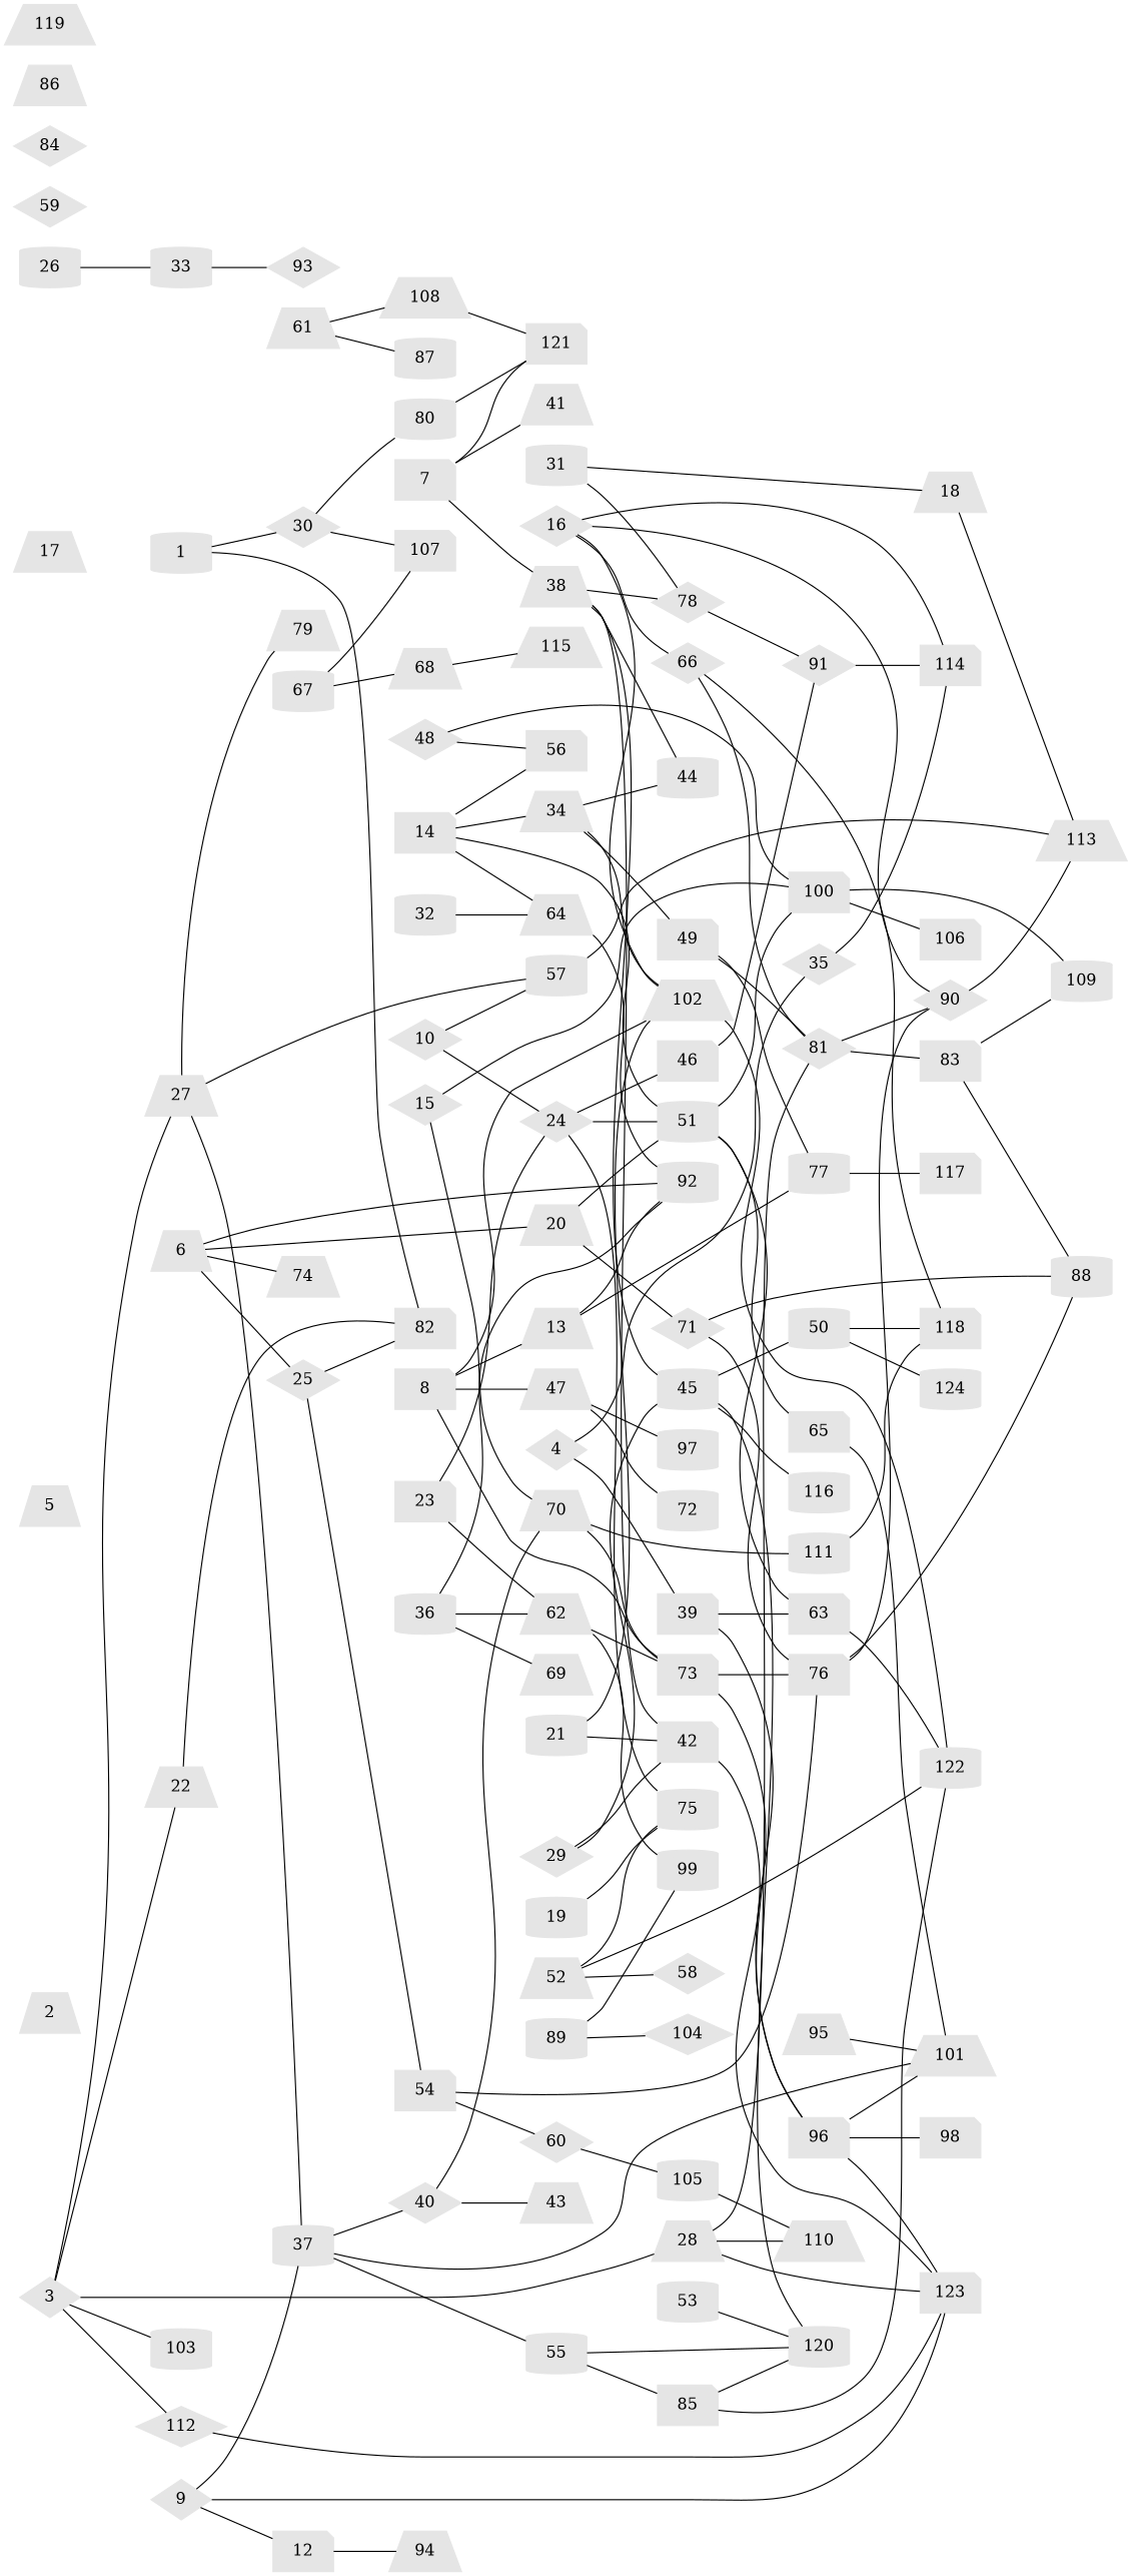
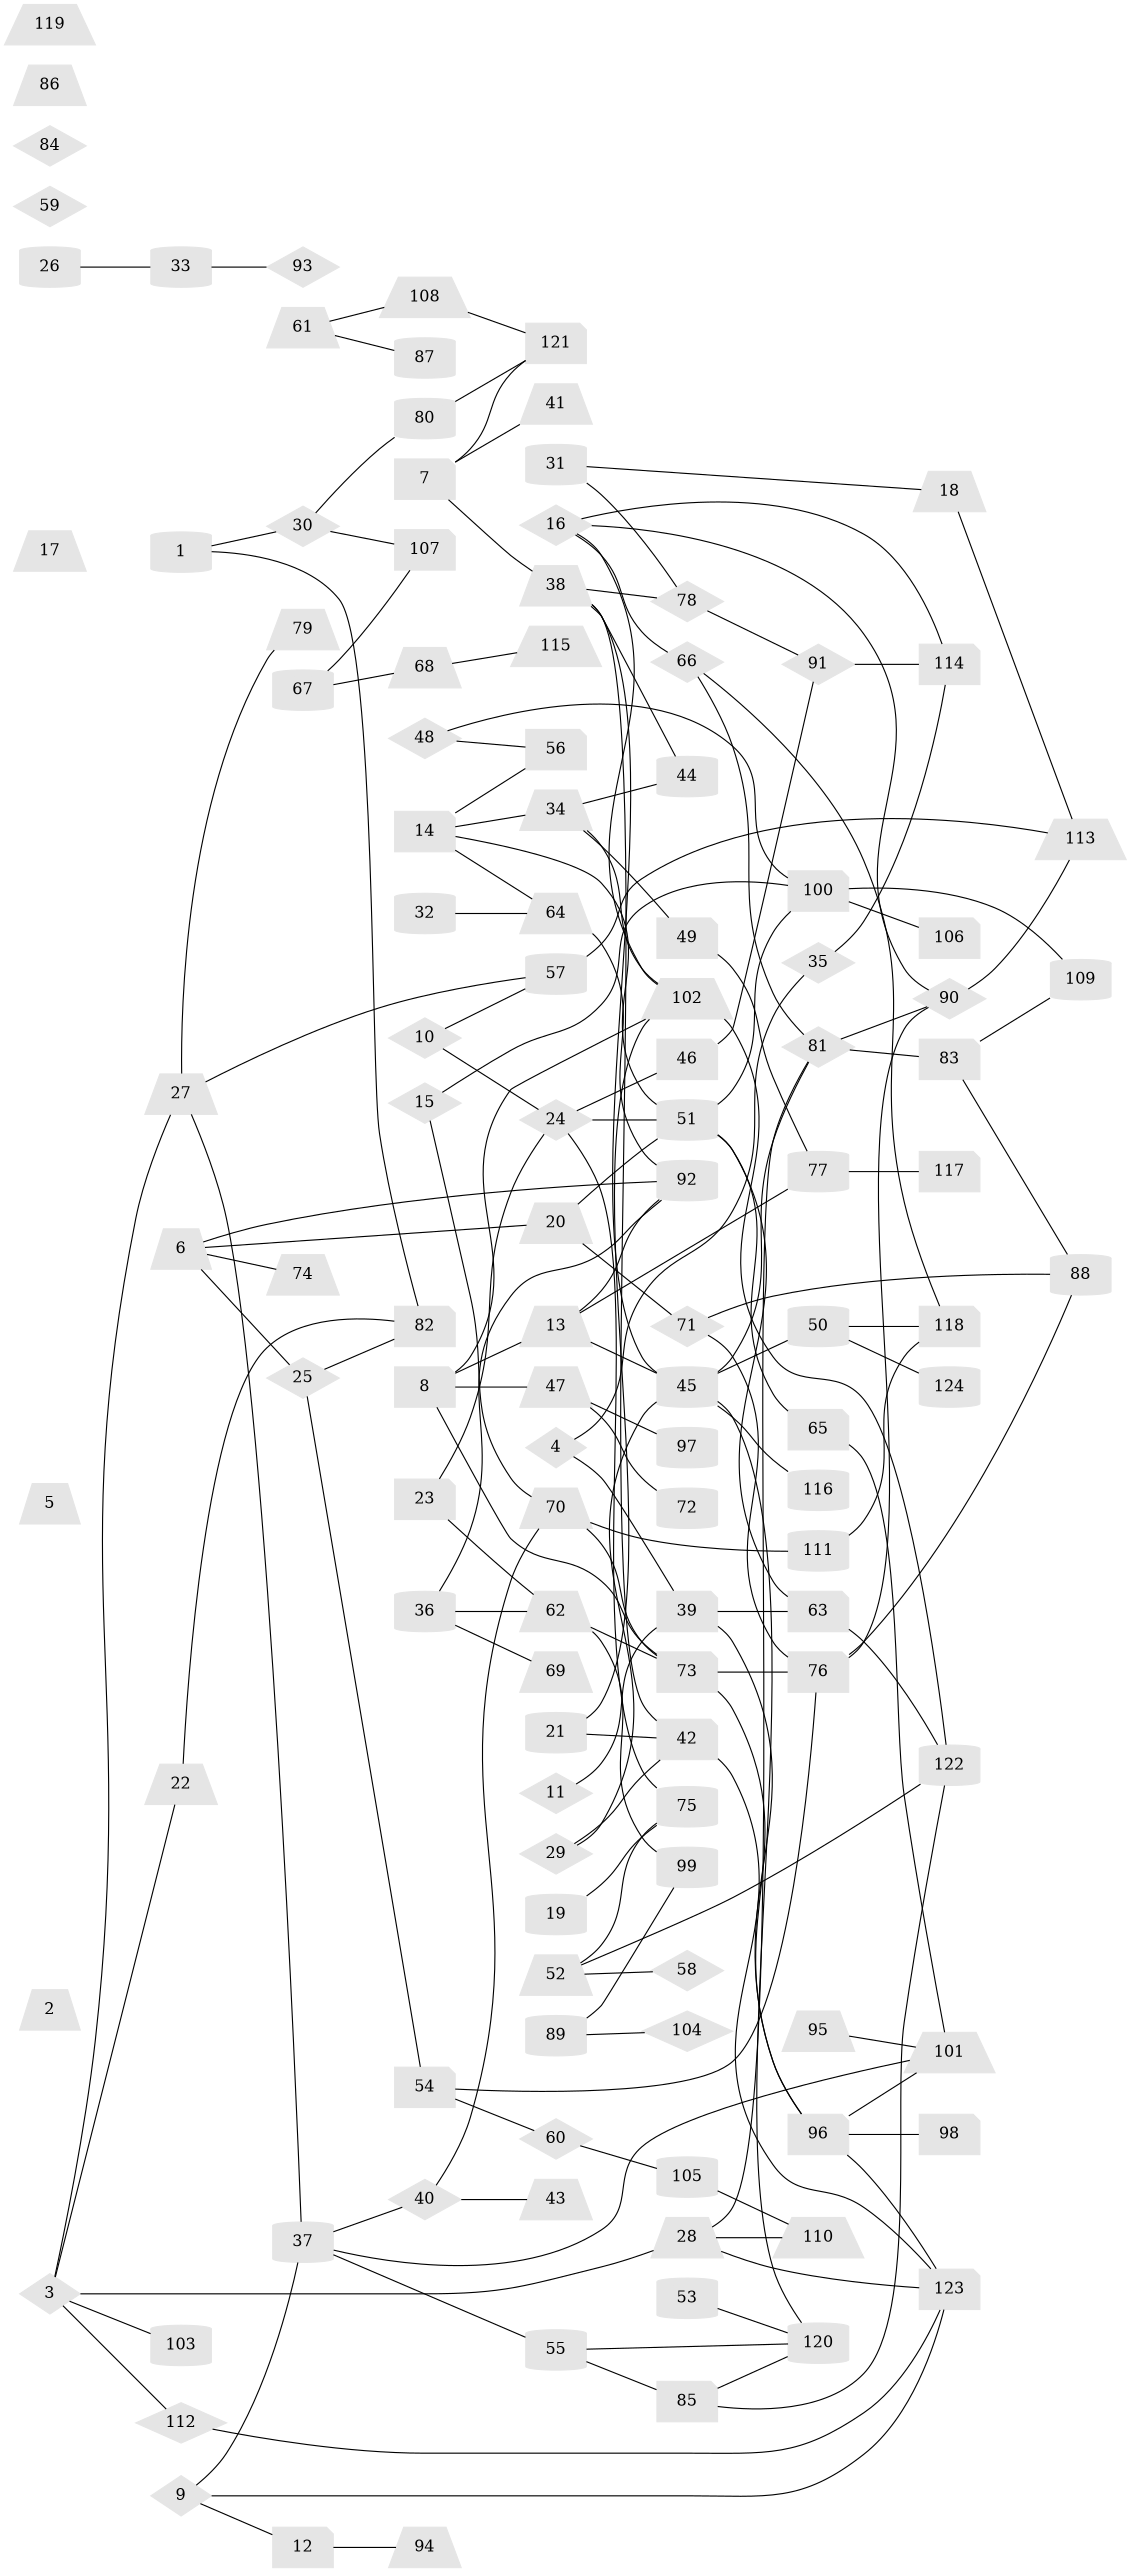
  graph {
    rankdir=LR
    node [color=gray90 shape=cylinder style=filled]
    30 [shape=diamond]
    1
    82 [shape=note]
    80
    107 [shape=note]
    2 [shape=trapezium]
    3 [shape=diamond]
    22 [shape=trapezium]
    27 [shape=trapezium]
    28 [shape=trapezium]
    103
    112 [shape=diamond]
    37
    57
    79 [shape=trapezium]
    123 [shape=note]
    81 [shape=diamond]
    110 [shape=trapezium]
    4 [shape=diamond]
    35 [shape=diamond]
    39 [shape=note]
    114 [shape=note]
    63 [shape=note]
    96 [shape=note]
    5 [shape=trapezium]
    6 [shape=trapezium]
    20 [shape=trapezium]
    25 [shape=diamond]
    74 [shape=trapezium]
    92
    51
    71 [shape=diamond]
    54 [shape=note]
    7 [shape=note]
    38 [shape=trapezium]
    41 [shape=trapezium]
    121 [shape=note]
    45
    42 [shape=note]
    78 [shape=diamond]
    44
    8 [shape=note]
    13 [shape=trapezium]
    47 [shape=trapezium]
    73 [shape=note]
    102 [shape=trapezium]
    77
    72
    97
    76 [shape=note]
    122
    9 [shape=diamond]
    12 [shape=note]
    94 [shape=trapezium]
    40 [shape=diamond]
    55
    101 [shape=trapezium]
    10 [shape=diamond]
    24 [shape=diamond]
    75
    46 [shape=note]
    113 [shape=trapezium]
+   11 [shape=diamond]
    18 [shape=trapezium]
    116
    50
    120
    117 [shape=note]
    14 [shape=note]
    34 [shape=trapezium]
    56 [shape=note]
    64 [shape=trapezium]
    49 [shape=note]
    100 [shape=note]
    65 [shape=note]
    15 [shape=diamond]
    70 [shape=trapezium]
    111
    109
    106 [shape=note]
    16 [shape=diamond]
    66 [shape=diamond]
    90 [shape=diamond]
    118 [shape=note]
    17 [shape=trapezium]
    19
    88
    21
    23 [shape=note]
    62 [shape=trapezium]
    99
    91 [shape=diamond]
    60 [shape=diamond]
    26
    33
    93 [shape=diamond]
    83 [shape=note]
    29 [shape=diamond]
    31
    32
    36
    69 [shape=trapezium]
    43 [shape=trapezium]
    85 [shape=note]
    98 [shape=note]
    124
    48 [shape=diamond]
    52 [shape=trapezium]
    58 [shape=diamond]
    53
    105
    59 [shape=diamond]
    61 [shape=trapezium]
    87
    108 [shape=trapezium]
    67
    68 [shape=trapezium]
    115 [shape=trapezium]
    84 [shape=diamond]
    86 [shape=trapezium]
    89
    104 [shape=diamond]
    95 [shape=trapezium]
    119 [shape=trapezium]
    30 -- 80
    30 -- 107
    1 -- 30
    1 -- 82
    80 -- 121
    3 -- 22
    3 -- 27
    3 -- 28
    3 -- 103
    3 -- 112
    22 -- 82
    27 -- 37
    27 -- 57
    27 -- 79
    28 -- 123
    28 -- 81
    28 -- 110
    112 -- 123
    37 -- 40
    37 -- 55
    37 -- 101
    57 -- 113
    81 -- 90
    81 -- 83
    4 -- 35
    4 -- 39
    35 -- 114
    39 -- 63
    39 -- 96
    63 -- 122
    96 -- 123
    96 -- 101
    96 -- 98
    6 -- 20
    6 -- 25
    6 -- 74
    6 -- 92
    20 -- 51
    20 -- 71
    25 -- 82
    25 -- 54
    51 -- 63
    51 -- 100
    51 -- 65
    71 -- 76
    71 -- 88
    54 -- 76
    54 -- 60
    7 -- 38
    7 -- 41
    7 -- 121
    38 -- 45
    38 -- 42
    38 -- 78
    38 -- 44
-   49 -- 81
+   45 -- 81
    45 -- 116
    45 -- 50
    45 -- 120
    42 -- 123
    78 -- 91
    8 -- 13
    8 -- 47
    8 -- 73
    8 -- 102
    13 -- 92
+   13 -- 45
    13 -- 77
    47 -- 72
    47 -- 97
    73 -- 96
    73 -- 76
    102 -- 122
    77 -- 117
    76 -- 90
    76 -- 88
    9 -- 37
    9 -- 123
    9 -- 12
    12 -- 94
    40 -- 70
    40 -- 43
    55 -- 120
    55 -- 85
    10 -- 57
    10 -- 24
    24 -- 51
    24 -- 75
    24 -- 46
    46 -- 91
+   11 -- 39
    18 -- 113
    50 -- 118
    50 -- 124
    14 -- 51
    14 -- 34
    14 -- 56
    14 -- 64
    34 -- 44
    34 -- 102
    34 -- 49
    64 -- 92
    49 -- 77
    100 -- 109
    100 -- 106
    65 -- 101
    15 -- 100
    15 -- 70
    70 -- 73
    70 -- 111
    111 -- 118
    16 -- 114
    16 -- 102
    16 -- 66
    16 -- 90
    66 -- 81
    66 -- 118
    90 -- 113
    19 -- 75
    21 -- 42
    21 -- 102
    23 -- 24
    23 -- 62
    62 -- 73
    62 -- 99
    91 -- 114
    60 -- 105
    26 -- 33
    33 -- 93
    83 -- 109
    83 -- 88
    29 -- 45
    29 -- 42
    31 -- 78
    31 -- 18
    32 -- 64
    36 -- 92
    36 -- 62
    36 -- 69
    85 -- 122
    85 -- 120
    48 -- 56
    48 -- 100
    52 -- 122
    52 -- 75
    52 -- 58
    53 -- 120
    105 -- 110
    61 -- 87
    61 -- 108
    108 -- 121
    67 -- 107
    67 -- 68
    68 -- 115
    89 -- 99
    89 -- 104
    95 -- 101
  }
